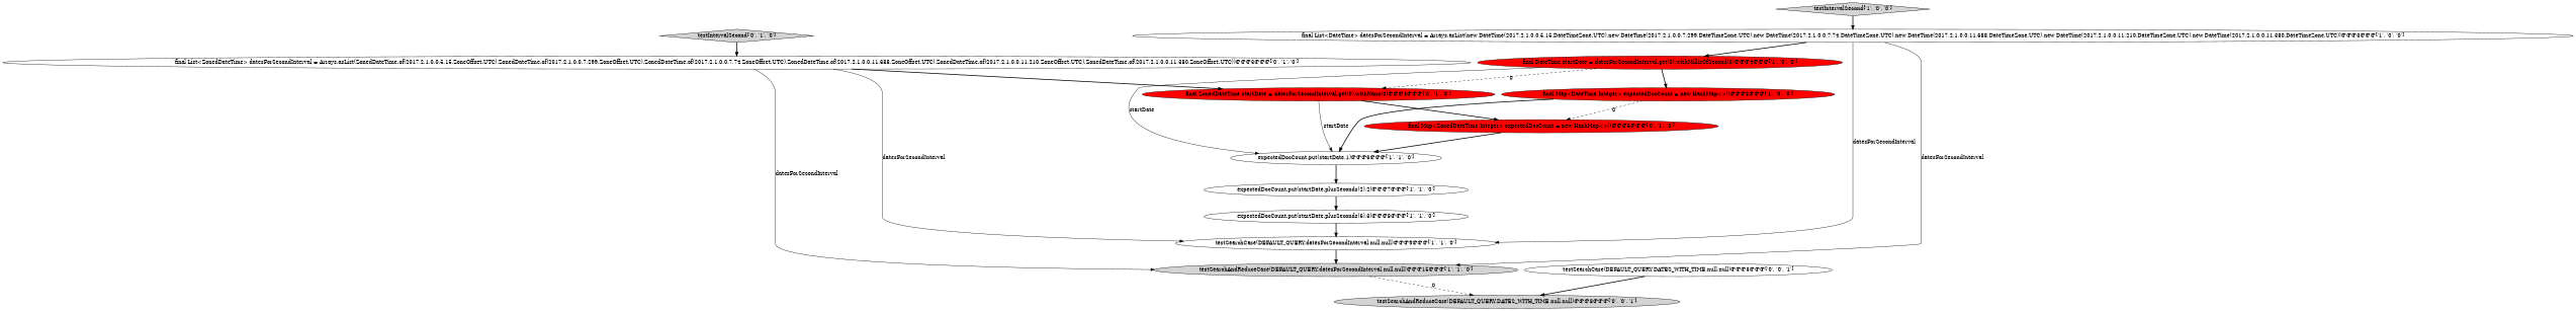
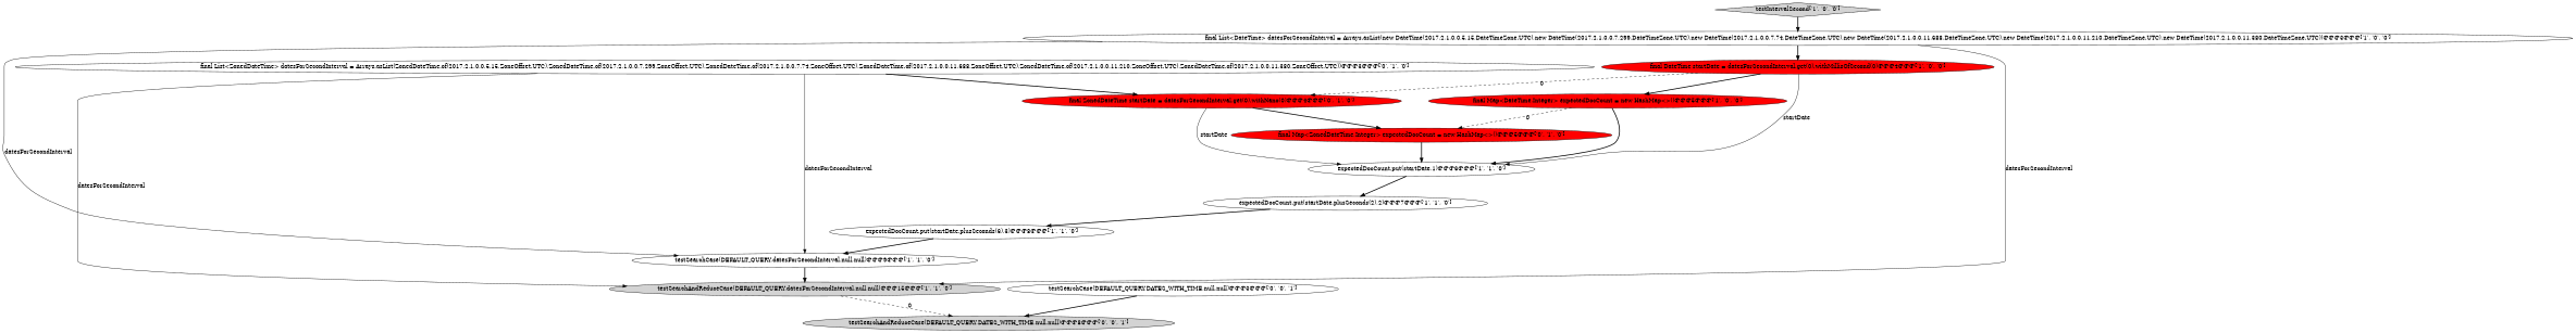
  digraph {
    node [fillcolor=white shape=ellipse style=filled]
    edge [style=bold]
    n1 [label="expectedDocCount.put(startDate,1)@@@6@@@['1', '1', '0']"]
    n2 [label="expectedDocCount.put(startDate.plusSeconds(2),2)@@@7@@@['1', '1', '0']"]
    n3 [label="expectedDocCount.put(startDate.plusSeconds(6),3)@@@8@@@['1', '1', '0']"]
    n4 [fillcolor=red label="final Map<DateTime,Integer> expectedDocCount = new HashMap<>()@@@5@@@['1', '0', '0']"]
    n5 [fillcolor=red label="final Map<ZonedDateTime,Integer> expectedDocCount = new HashMap<>()@@@5@@@['0', '1', '0']"]
    n6 [fillcolor=lightgray label="testSearchAndReduceCase(DEFAULT_QUERY,datesForSecondInterval,null,null)@@@15@@@['1', '1', '0']"]
    n7 [fillcolor=lightgray label="testSearchAndReduceCase(DEFAULT_QUERY,DATES_WITH_TIME,null,null)@@@8@@@['0', '0', '1']"]
    n8 [label="testSearchCase(DEFAULT_QUERY,datesForSecondInterval,null,null)@@@9@@@['1', '1', '0']"]
    n9 [label="final List<DateTime> datesForSecondInterval = Arrays.asList(new DateTime(2017,2,1,0,0,5,15,DateTimeZone.UTC),new DateTime(2017,2,1,0,0,7,299,DateTimeZone.UTC),new DateTime(2017,2,1,0,0,7,74,DateTimeZone.UTC),new DateTime(2017,2,1,0,0,11,688,DateTimeZone.UTC),new DateTime(2017,2,1,0,0,11,210,DateTimeZone.UTC),new DateTime(2017,2,1,0,0,11,380,DateTimeZone.UTC))@@@3@@@['1', '0', '0']"]
    n10 [fillcolor=red label="final DateTime startDate = datesForSecondInterval.get(0).withMillisOfSecond(0)@@@4@@@['1', '0', '0']"]
    n11 [fillcolor=red label="final ZonedDateTime startDate = datesForSecondInterval.get(0).withNano(0)@@@4@@@['0', '1', '0']"]
    n12 [label="testSearchCase(DEFAULT_QUERY,DATES_WITH_TIME,null,null)@@@3@@@['0', '0', '1']"]
-   n13 [fillcolor=lightgray label="testIntervalSecond['0', '1', '0']" shape=diamond]
    n14 [label="final List<ZonedDateTime> datesForSecondInterval = Arrays.asList(ZonedDateTime.of(2017,2,1,0,0,5,15,ZoneOffset.UTC),ZonedDateTime.of(2017,2,1,0,0,7,299,ZoneOffset.UTC),ZonedDateTime.of(2017,2,1,0,0,7,74,ZoneOffset.UTC),ZonedDateTime.of(2017,2,1,0,0,11,688,ZoneOffset.UTC),ZonedDateTime.of(2017,2,1,0,0,11,210,ZoneOffset.UTC),ZonedDateTime.of(2017,2,1,0,0,11,380,ZoneOffset.UTC))@@@3@@@['0', '1', '0']"]
    n15 [fillcolor=lightgray label="testIntervalSecond['1', '0', '0']" shape=diamond]
    n1 -> n2
    n2 -> n3
    n3 -> n8
    n4 -> n1
    n4 -> n5 [label=0 style=dashed]
    n5 -> n1
    n6 -> n7 [label=0 style=dashed]
    n8 -> n6
    n9 -> n6 [label=datesForSecondInterval style=solid]
    n9 -> n8 [label=datesForSecondInterval style=solid]
    n9 -> n10
    n10 -> n1 [label=startDate style=solid]
    n10 -> n4
    n10 -> n11 [label=0 style=dashed]
    n11 -> n1 [label=startDate style=solid]
    n11 -> n5
    n12 -> n7
-   n13 -> n14
    n14 -> n6 [label=datesForSecondInterval style=solid]
    n14 -> n8 [label=datesForSecondInterval style=solid]
    n14 -> n11
    n15 -> n9
  }
